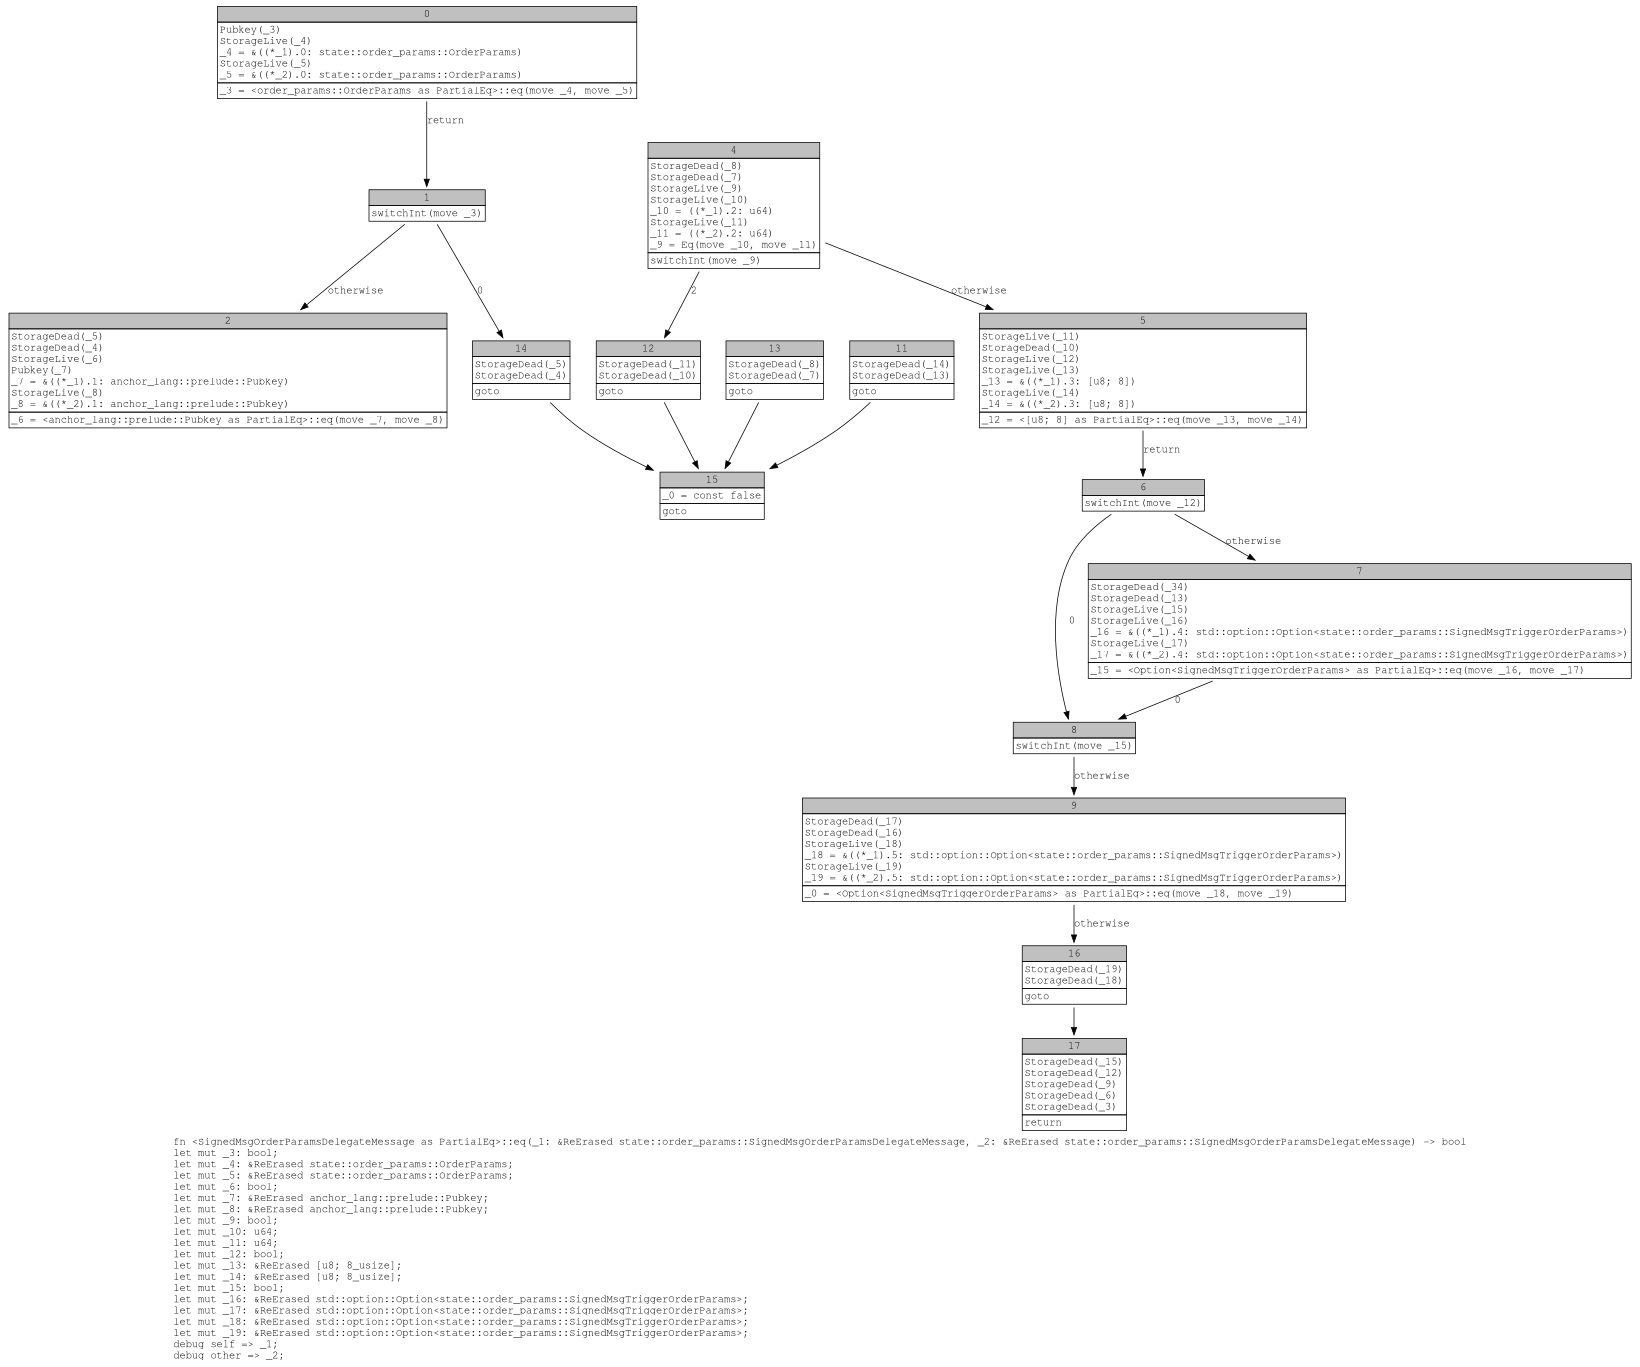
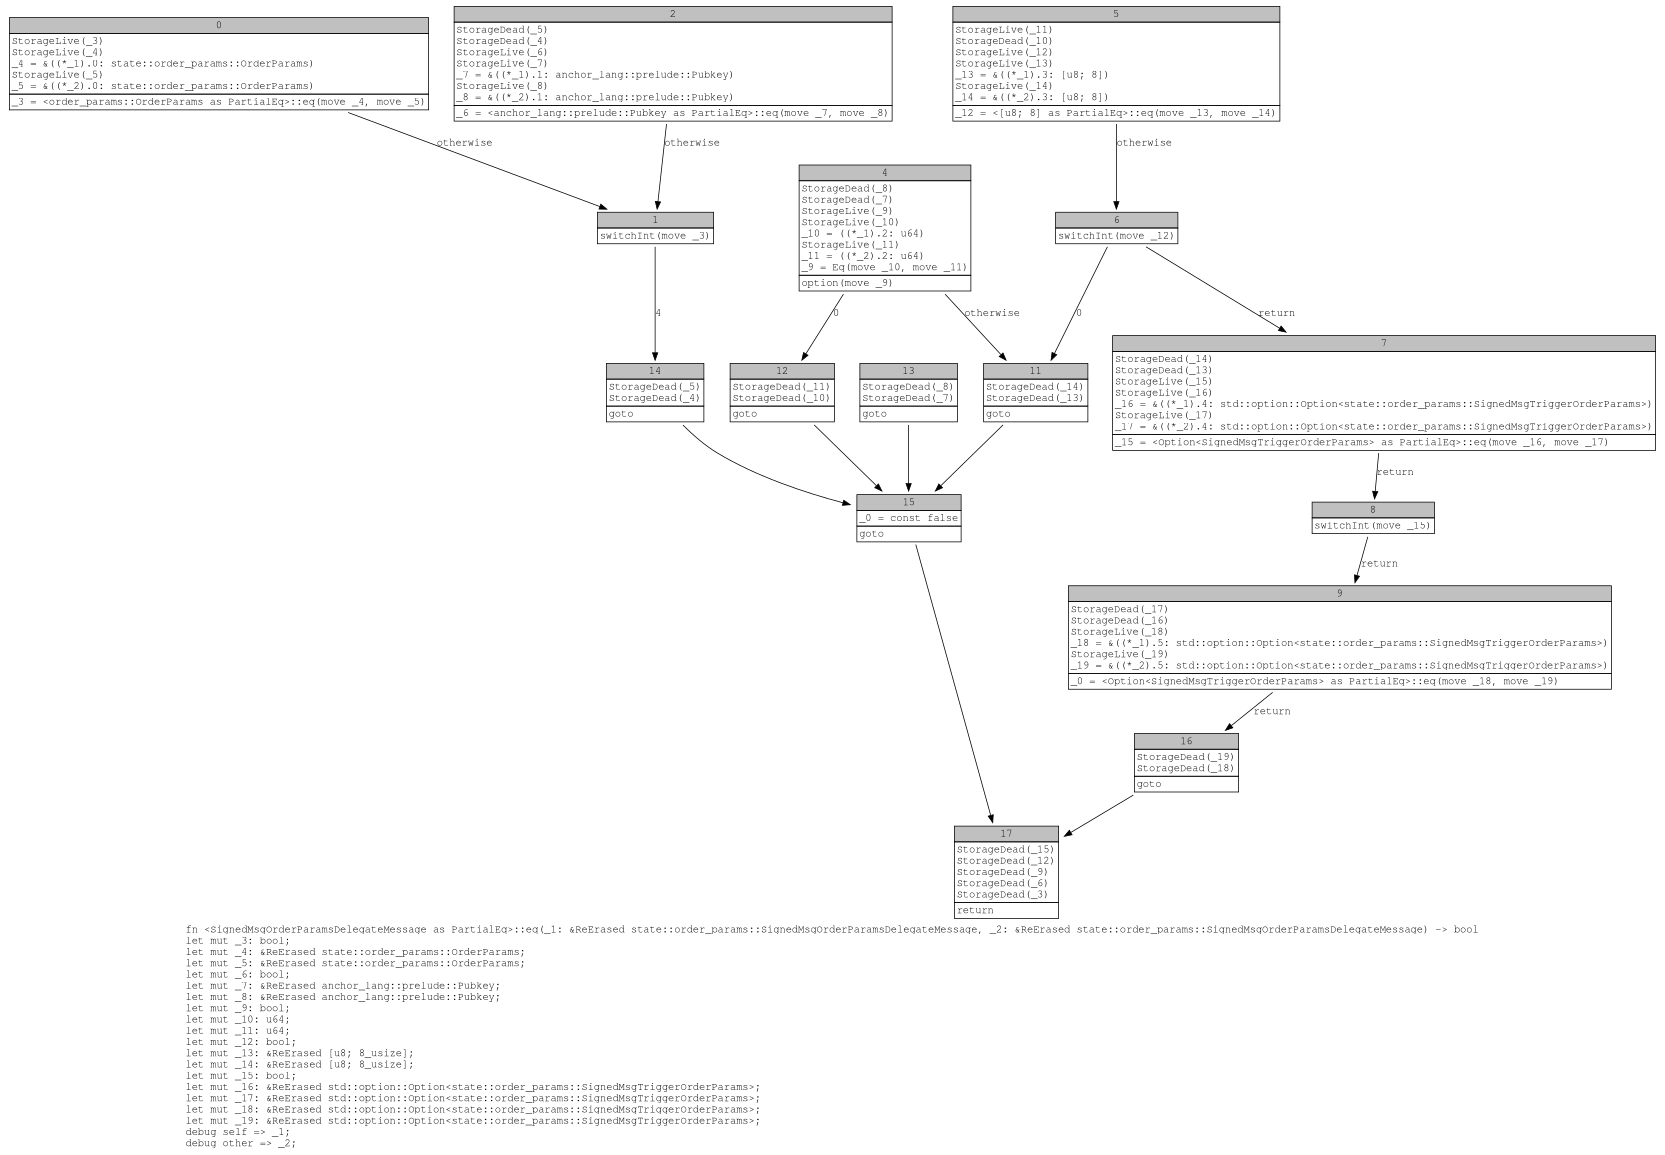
  digraph {
    fontname="Courier, monospace"
    label=<fn &lt;SignedMsgOrderParamsDelegateMessage as PartialEq&gt;::eq(_1: &amp;ReErased state::order_params::SignedMsgOrderParamsDelegateMessage, _2: &amp;ReErased state::order_params::SignedMsgOrderParamsDelegateMessage) -&gt; bool<br align="left"/>let mut _3: bool;<br align="left"/>let mut _4: &amp;ReErased state::order_params::OrderParams;<br align="left"/>let mut _5: &amp;ReErased state::order_params::OrderParams;<br align="left"/>let mut _6: bool;<br align="left"/>let mut _7: &amp;ReErased anchor_lang::prelude::Pubkey;<br align="left"/>let mut _8: &amp;ReErased anchor_lang::prelude::Pubkey;<br align="left"/>let mut _9: bool;<br align="left"/>let mut _10: u64;<br align="left"/>let mut _11: u64;<br align="left"/>let mut _12: bool;<br align="left"/>let mut _13: &amp;ReErased [u8; 8_usize];<br align="left"/>let mut _14: &amp;ReErased [u8; 8_usize];<br align="left"/>let mut _15: bool;<br align="left"/>let mut _16: &amp;ReErased std::option::Option&lt;state::order_params::SignedMsgTriggerOrderParams&gt;;<br align="left"/>let mut _17: &amp;ReErased std::option::Option&lt;state::order_params::SignedMsgTriggerOrderParams&gt;;<br align="left"/>let mut _18: &amp;ReErased std::option::Option&lt;state::order_params::SignedMsgTriggerOrderParams&gt;;<br align="left"/>let mut _19: &amp;ReErased std::option::Option&lt;state::order_params::SignedMsgTriggerOrderParams&gt;;<br align="left"/>debug self =&gt; _1;<br align="left"/>debug other =&gt; _2;<br align="left"/>>
    node [fontname="Courier, monospace" shape=none]
    edge [fontname="Courier, monospace"]
-   n1 [label=<<table border="0" cellborder="1" cellspacing="0"><tr><td bgcolor="gray" align="center" colspan="1">0</td></tr><tr><td align="left" balign="left">Pubkey(_3)<br/>StorageLive(_4)<br/>_4 = &amp;((*_1).0: state::order_params::OrderParams)<br/>StorageLive(_5)<br/>_5 = &amp;((*_2).0: state::order_params::OrderParams)<br/></td></tr><tr><td align="left">_3 = &lt;order_params::OrderParams as PartialEq&gt;::eq(move _4, move _5)</td></tr></table>>]
+   n1 [label=<<table border="0" cellborder="1" cellspacing="0"><tr><td bgcolor="gray" align="center" colspan="1">0</td></tr><tr><td align="left" balign="left">StorageLive(_3)<br/>StorageLive(_4)<br/>_4 = &amp;((*_1).0: state::order_params::OrderParams)<br/>StorageLive(_5)<br/>_5 = &amp;((*_2).0: state::order_params::OrderParams)<br/></td></tr><tr><td align="left">_3 = &lt;order_params::OrderParams as PartialEq&gt;::eq(move _4, move _5)</td></tr></table>>]
    n2 [label=<<table border="0" cellborder="1" cellspacing="0"><tr><td bgcolor="gray" align="center" colspan="1">1</td></tr><tr><td align="left">switchInt(move _3)</td></tr></table>>]
-   n3 [label=<<table border="0" cellborder="1" cellspacing="0"><tr><td bgcolor="gray" align="center" colspan="1">2</td></tr><tr><td align="left" balign="left">StorageDead(_5)<br/>StorageDead(_4)<br/>StorageLive(_6)<br/>Pubkey(_7)<br/>_7 = &amp;((*_1).1: anchor_lang::prelude::Pubkey)<br/>StorageLive(_8)<br/>_8 = &amp;((*_2).1: anchor_lang::prelude::Pubkey)<br/></td></tr><tr><td align="left">_6 = &lt;anchor_lang::prelude::Pubkey as PartialEq&gt;::eq(move _7, move _8)</td></tr></table>>]
+   n3 [label=<<table border="0" cellborder="1" cellspacing="0"><tr><td bgcolor="gray" align="center" colspan="1">2</td></tr><tr><td align="left" balign="left">StorageDead(_5)<br/>StorageDead(_4)<br/>StorageLive(_6)<br/>StorageLive(_7)<br/>_7 = &amp;((*_1).1: anchor_lang::prelude::Pubkey)<br/>StorageLive(_8)<br/>_8 = &amp;((*_2).1: anchor_lang::prelude::Pubkey)<br/></td></tr><tr><td align="left">_6 = &lt;anchor_lang::prelude::Pubkey as PartialEq&gt;::eq(move _7, move _8)</td></tr></table>>]
    n4 [label=<<table border="0" cellborder="1" cellspacing="0"><tr><td bgcolor="gray" align="center" colspan="1">14</td></tr><tr><td align="left" balign="left">StorageDead(_5)<br/>StorageDead(_4)<br/></td></tr><tr><td align="left">goto</td></tr></table>>]
    n5 [label=<<table border="0" cellborder="1" cellspacing="0"><tr><td bgcolor="gray" align="center" colspan="1">15</td></tr><tr><td align="left" balign="left">_0 = const false<br/></td></tr><tr><td align="left">goto</td></tr></table>>]
-   n6 [label=<<table border="0" cellborder="1" cellspacing="0"><tr><td bgcolor="gray" align="center" colspan="1">4</td></tr><tr><td align="left" balign="left">StorageDead(_8)<br/>StorageDead(_7)<br/>StorageLive(_9)<br/>StorageLive(_10)<br/>_10 = ((*_1).2: u64)<br/>StorageLive(_11)<br/>_11 = ((*_2).2: u64)<br/>_9 = Eq(move _10, move _11)<br/></td></tr><tr><td align="left">switchInt(move _9)</td></tr></table>>]
+   n6 [label=<<table border="0" cellborder="1" cellspacing="0"><tr><td bgcolor="gray" align="center" colspan="1">4</td></tr><tr><td align="left" balign="left">StorageDead(_8)<br/>StorageDead(_7)<br/>StorageLive(_9)<br/>StorageLive(_10)<br/>_10 = ((*_1).2: u64)<br/>StorageLive(_11)<br/>_11 = ((*_2).2: u64)<br/>_9 = Eq(move _10, move _11)<br/></td></tr><tr><td align="left">option(move _9)</td></tr></table>>]
    n7 [label=<<table border="0" cellborder="1" cellspacing="0"><tr><td bgcolor="gray" align="center" colspan="1">5</td></tr><tr><td align="left" balign="left">StorageLive(_11)<br/>StorageDead(_10)<br/>StorageLive(_12)<br/>StorageLive(_13)<br/>_13 = &amp;((*_1).3: [u8; 8])<br/>StorageLive(_14)<br/>_14 = &amp;((*_2).3: [u8; 8])<br/></td></tr><tr><td align="left">_12 = &lt;[u8; 8] as PartialEq&gt;::eq(move _13, move _14)</td></tr></table>>]
    n8 [label=<<table border="0" cellborder="1" cellspacing="0"><tr><td bgcolor="gray" align="center" colspan="1">12</td></tr><tr><td align="left" balign="left">StorageDead(_11)<br/>StorageDead(_10)<br/></td></tr><tr><td align="left">goto</td></tr></table>>]
    n9 [label=<<table border="0" cellborder="1" cellspacing="0"><tr><td bgcolor="gray" align="center" colspan="1">13</td></tr><tr><td align="left" balign="left">StorageDead(_8)<br/>StorageDead(_7)<br/></td></tr><tr><td align="left">goto</td></tr></table>>]
    n10 [label=<<table border="0" cellborder="1" cellspacing="0"><tr><td bgcolor="gray" align="center" colspan="1">6</td></tr><tr><td align="left">switchInt(move _12)</td></tr></table>>]
-   n11 [label=<<table border="0" cellborder="1" cellspacing="0"><tr><td bgcolor="gray" align="center" colspan="1">7</td></tr><tr><td align="left" balign="left">StorageDead(_34)<br/>StorageDead(_13)<br/>StorageLive(_15)<br/>StorageLive(_16)<br/>_16 = &amp;((*_1).4: std::option::Option&lt;state::order_params::SignedMsgTriggerOrderParams&gt;)<br/>StorageLive(_17)<br/>_17 = &amp;((*_2).4: std::option::Option&lt;state::order_params::SignedMsgTriggerOrderParams&gt;)<br/></td></tr><tr><td align="left">_15 = &lt;Option&lt;SignedMsgTriggerOrderParams&gt; as PartialEq&gt;::eq(move _16, move _17)</td></tr></table>>]
+   n11 [label=<<table border="0" cellborder="1" cellspacing="0"><tr><td bgcolor="gray" align="center" colspan="1">7</td></tr><tr><td align="left" balign="left">StorageDead(_14)<br/>StorageDead(_13)<br/>StorageLive(_15)<br/>StorageLive(_16)<br/>_16 = &amp;((*_1).4: std::option::Option&lt;state::order_params::SignedMsgTriggerOrderParams&gt;)<br/>StorageLive(_17)<br/>_17 = &amp;((*_2).4: std::option::Option&lt;state::order_params::SignedMsgTriggerOrderParams&gt;)<br/></td></tr><tr><td align="left">_15 = &lt;Option&lt;SignedMsgTriggerOrderParams&gt; as PartialEq&gt;::eq(move _16, move _17)</td></tr></table>>]
    n12 [label=<<table border="0" cellborder="1" cellspacing="0"><tr><td bgcolor="gray" align="center" colspan="1">11</td></tr><tr><td align="left" balign="left">StorageDead(_14)<br/>StorageDead(_13)<br/></td></tr><tr><td align="left">goto</td></tr></table>>]
    n13 [label=<<table border="0" cellborder="1" cellspacing="0"><tr><td bgcolor="gray" align="center" colspan="1">8</td></tr><tr><td align="left">switchInt(move _15)</td></tr></table>>]
    n14 [label=<<table border="0" cellborder="1" cellspacing="0"><tr><td bgcolor="gray" align="center" colspan="1">9</td></tr><tr><td align="left" balign="left">StorageDead(_17)<br/>StorageDead(_16)<br/>StorageLive(_18)<br/>_18 = &amp;((*_1).5: std::option::Option&lt;state::order_params::SignedMsgTriggerOrderParams&gt;)<br/>StorageLive(_19)<br/>_19 = &amp;((*_2).5: std::option::Option&lt;state::order_params::SignedMsgTriggerOrderParams&gt;)<br/></td></tr><tr><td align="left">_0 = &lt;Option&lt;SignedMsgTriggerOrderParams&gt; as PartialEq&gt;::eq(move _18, move _19)</td></tr></table>>]
    n15 [label=<<table border="0" cellborder="1" cellspacing="0"><tr><td bgcolor="gray" align="center" colspan="1">16</td></tr><tr><td align="left" balign="left">StorageDead(_19)<br/>StorageDead(_18)<br/></td></tr><tr><td align="left">goto</td></tr></table>>]
    n16 [label=<<table border="0" cellborder="1" cellspacing="0"><tr><td bgcolor="gray" align="center" colspan="1">17</td></tr><tr><td align="left" balign="left">StorageDead(_15)<br/>StorageDead(_12)<br/>StorageDead(_9)<br/>StorageDead(_6)<br/>StorageDead(_3)<br/></td></tr><tr><td align="left">return</td></tr></table>>]
-   n1 -> n2 [label=return]
-   n2 -> n3 [label=otherwise]
-   n2 -> n4 [label=0]
+   n1 -> n2 [label=otherwise]
+   n3 -> n2 [label=otherwise]
+   n2 -> n4 [label=4]
    n4 -> n5
-   n6 -> n7 [label=otherwise]
-   n6 -> n8 [label=2]
-   n7 -> n10 [label=return]
+   n5 -> n16
+   n6 -> n12 [label=otherwise]
+   n6 -> n8 [label=0]
+   n7 -> n10 [label=otherwise]
    n8 -> n5
    n9 -> n5
-   n10 -> n11 [label=otherwise]
-   n10 -> n13 [label=0]
-   n11 -> n13 [label=0]
+   n10 -> n11 [label=return]
+   n10 -> n12 [label=0]
+   n11 -> n13 [label=return]
    n12 -> n5
-   n13 -> n14 [label=otherwise]
-   n14 -> n15 [label=otherwise]
+   n13 -> n14 [label=return]
+   n14 -> n15 [label=return]
    n15 -> n16
  }
